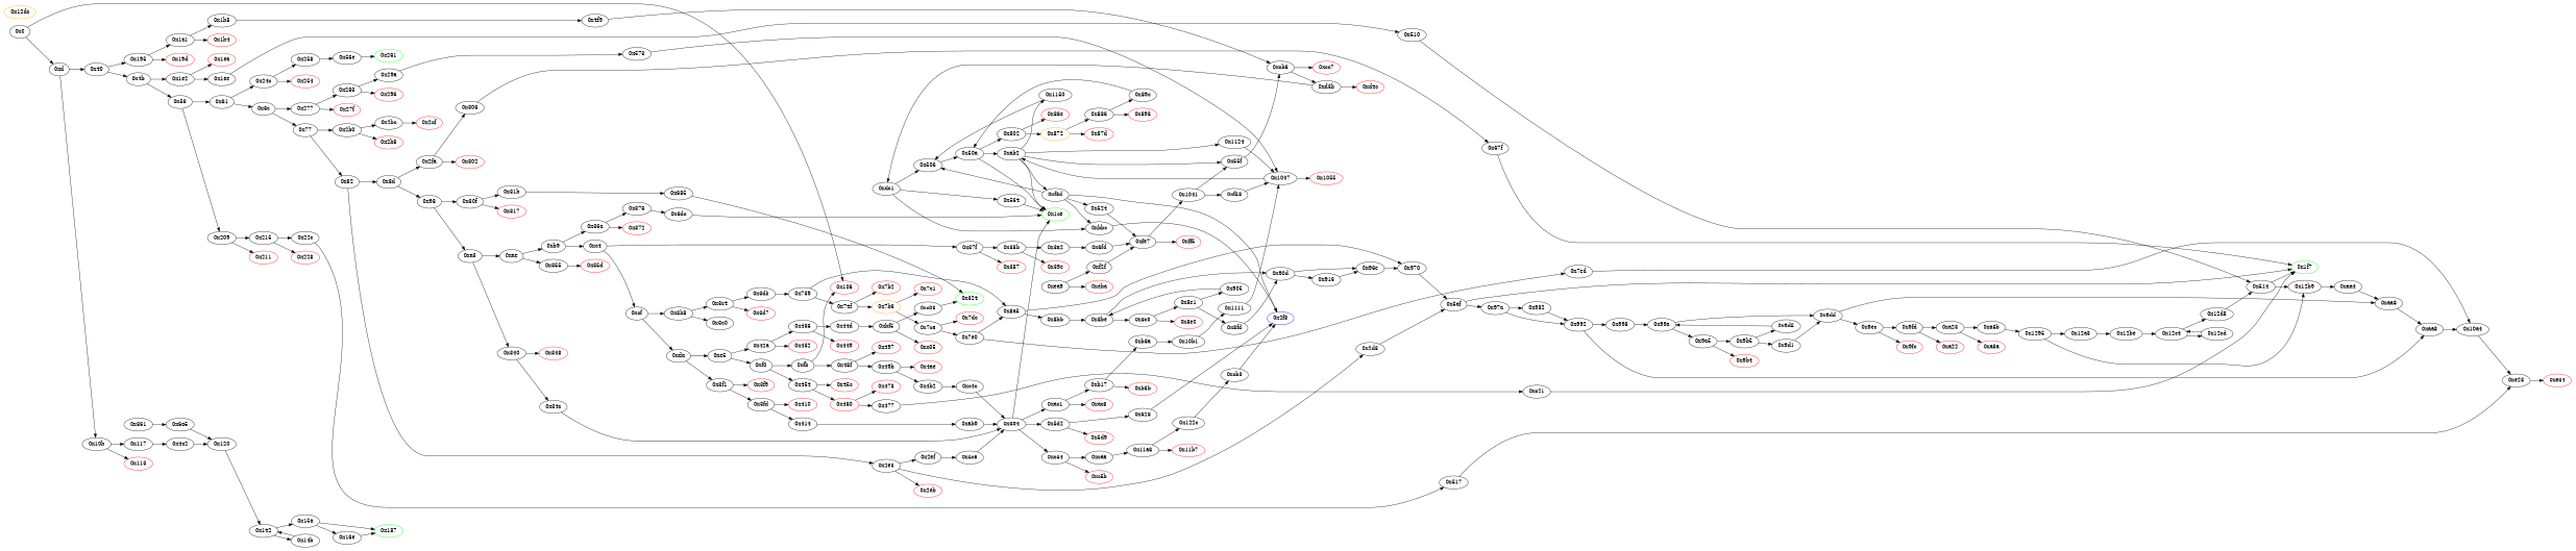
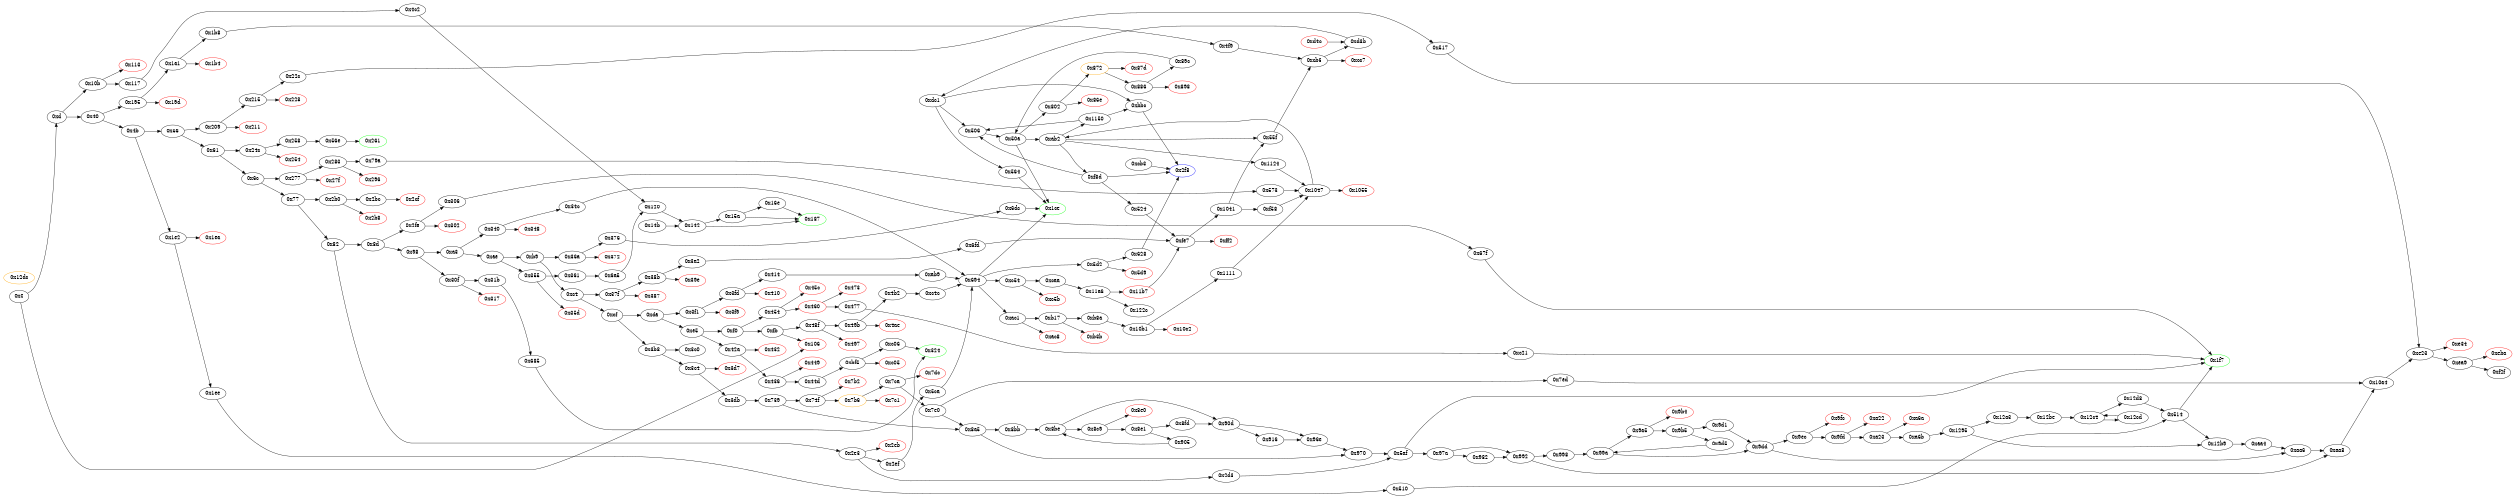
  strict digraph {
    rankdir=LR
    node [fillcolor=white style=filled]
    "0x1ce" [color=green]
    "0x564"
    "0xfe7"
    "0x1041"
-   "0xff2" [color=red label="0xff5"]
+   "0xff2" [color=red]
    "0xf58"
    "0x55f"
    "0xcc7" [color=red]
    "0x12b9"
    "0xaa4"
    "0xaa6"
    "0x1124"
    "0x1047"
    "0x1055" [color=red]
    "0xab2"
    "0x340"
    "0x34c"
    "0x348" [color=red]
    "0x694"
    "0x3db"
    "0x739"
    "0x74f"
    "0x8a5"
    "0x497" [color=red]
    "0x48f"
    "0x49b"
    "0x4b2"
    "0x4ae" [color=red]
    "0x6a5"
    "0x120"
    "0x142"
    "0x117"
    "0x4c2"
    "0x1111"
    "0x22c"
    "0x517"
    "0xe23"
    "0x122c"
    "0xcb3"
    "0x2f8" [color=blue]
    "0x302" [color=red]
    "0x2fa"
    "0x306"
    "0x67f"
    "0x11a6"
    "0x11b7" [color=red]
    "0xa3"
    "0xae"
    "0x355"
    "0xb9"
    "0x10a4"
    "0xe34" [color=red]
    "0xea9"
    "0xac8" [color=red]
    "0xbbc"
    "0x38b"
    "0x3a2"
    "0x39e" [color=red]
    "0x6fd"
    "0x514"
    "0x1f7" [color=green]
    "0x12c4"
    "0x12d8"
    "0x12cd"
    "0x261" [color=green]
    "0x56e"
    "0xb3b" [color=red]
    "0x106" [color=red]
    "0x8bb"
    "0x8be"
    "0x8c9"
    "0x90d"
    "0x3b8"
    "0x3c4"
    "0x3c0" [color=black]
    "0x3d7" [color=red]
    "0xcf"
    "0xda"
    "0xe5"
    "0x3f1"
    "0xf0"
    "0x42a"
    "0x454"
    "0xfb"
    "0x432" [color=red]
    "0x436"
    "0x98"
    "0x30f"
    "0x31b"
    "0x317" [color=red]
    "0x872" [color=orange]
    "0x87d" [color=red]
    "0x886"
    "0x89c"
    "0x898" [color=red]
    "0x7c1" [color=red]
    "0x27f" [color=red]
    "0x277"
    "0x283"
    "0x296" [color=red]
-   "0x29a"
+   "0x29a" [label="0x79a"]
    "0x524"
    "0x685"
    "0x35d" [color=red]
    "0x361"
    "0x14b"
    "0x15a"
    "0x37f"
    "0x387" [color=red]
    "0x113" [color=red]
    "0x7dc" [color=red]
    "0x0"
    "0xd"
    "0x10b"
    "0x40"
    "0xcb6"
    "0xd3b"
    "0xdc1"
    "0xd4c" [color=red]
    "0xaa8"
    "0x9b4" [color=red]
    "0x1ea" [color=red]
    "0x82"
    "0x8d"
    "0x2e3"
    "0x2eb" [color=red]
    "0x2d3"
    "0x2ef"
    "0x7ca"
    "0x7e0"
    "0x7ed"
    "0xc5b" [color=red]
    "0x9d1"
    "0x9dd"
    "0x9ec"
    "0x1a1"
    "0x1b8"
    "0x1b4" [color=red]
    "0x4f9"
    "0x61"
    "0x6c"
    "0x24c"
    "0x77"
    "0x258"
    "0x254" [color=red]
    "0x2cf" [color=red]
    "0x7b6" [color=orange]
    "0x7b2" [color=red]
    "0x410" [color=red]
    "0x56"
    "0x209"
    "0x211" [color=red]
    "0x215"
    "0x2b0"
    "0x228" [color=red]
    "0x187" [color=green]
    "0x16e"
    "0x506"
    "0x50a"
    "0x9fc" [color=red]
    "0xeba" [color=red]
    "0x449" [color=red]
    "0x5ca"
    "0xc54"
    "0xac1"
    "0x5d2"
    "0x8e0" [color=red]
    "0x8e1"
    "0x905"
    "0x8fd"
    "0xf8d"
    "0x802"
    "0x1150"
    "0x19d" [color=red]
    "0x628"
    "0x982"
    "0x992"
    "0x998"
    "0x45c" [color=red]
    "0x460" [color=red]
    "0x473" [color=red]
    "0x477"
    "0x96e"
    "0x916"
    "0x970"
    "0x99a"
    "0x9a5"
    "0xcaa"
    "0xb17"
    "0x5d9" [color=red]
    "0xc4c"
    "0x5af"
    "0x9d5"
    "0x324" [color=green]
    "0x86e" [color=red]
    "0xc4"
    "0x97a"
    "0x44d"
    "0xbf5"
    "0xc05" [color=red]
    "0xc06"
    "0x1295"
    "0x12a3"
    "0x12be"
    "0xab9"
    "0xa6a" [color=red]
    "0x10b1"
+   "0x10c2" [color=red]
    "0x510"
    "0x2bc"
    "0xa22" [color=red]
    "0xc21"
    "0x12dc" [color=orange]
    "0xb8a"
    "0xa6b"
    "0xf2f"
    "0x573"
    "0x2b8" [color=red]
    "0x195"
    "0x4b"
    "0x1e2"
    "0x3f9" [color=red]
    "0x3fd"
    "0x414"
    "0x36a"
    "0x1ee"
    "0xa23"
    "0x9fd"
    "0x372" [color=red]
    "0x376"
    "0x6dc"
    "0x9b5"
    "0x564" -> "0x1ce"
    "0xfe7" -> "0x1041"
    "0xfe7" -> "0xff2"
    "0x1041" -> "0xf58"
    "0x1041" -> "0x55f"
    "0xf58" -> "0x1047"
    "0x55f" -> "0xcb6"
    "0x12b9" -> "0xaa4"
    "0xaa4" -> "0xaa6"
    "0xaa6" -> "0xaa8"
    "0x1124" -> "0x1047"
    "0x1047" -> "0x1055"
    "0x1047" -> "0xab2"
-   "0xab2" -> "0x1ce"
    "0xab2" -> "0x55f"
    "0xab2" -> "0x1124"
    "0xab2" -> "0xf8d"
    "0xab2" -> "0x1150"
    "0x340" -> "0x34c"
    "0x340" -> "0x348"
    "0x34c" -> "0x694"
    "0x694" -> "0x1ce"
    "0x694" -> "0xc54"
    "0x694" -> "0xac1"
    "0x694" -> "0x5d2"
    "0x3db" -> "0x739"
    "0x739" -> "0x74f"
    "0x739" -> "0x8a5"
    "0x74f" -> "0x7b6"
    "0x74f" -> "0x7b2"
    "0x8a5" -> "0x8bb"
    "0x8a5" -> "0x970"
    "0x48f" -> "0x497"
    "0x48f" -> "0x49b"
    "0x49b" -> "0x4b2"
    "0x49b" -> "0x4ae"
    "0x4b2" -> "0xc4c"
    "0x6a5" -> "0x120"
    "0x120" -> "0x142"
-   "0x142" -> "0x14b"
+   "0x142" -> "0x187"
    "0x142" -> "0x15a"
    "0x117" -> "0x4c2"
    "0x4c2" -> "0x120"
    "0x1111" -> "0x1047"
    "0x22c" -> "0x517"
    "0x517" -> "0xe23"
    "0xe23" -> "0xe34"
-   "0x122c" -> "0xcb3"
+   "0xe23" -> "0xea9"
    "0xcb3" -> "0x2f8"
    "0x2fa" -> "0x302"
    "0x2fa" -> "0x306"
    "0x306" -> "0x67f"
    "0x67f" -> "0x1f7"
    "0x11a6" -> "0x122c"
    "0x11a6" -> "0x11b7"
    "0xa3" -> "0x340"
    "0xa3" -> "0xae"
    "0xae" -> "0x355"
    "0xae" -> "0xb9"
    "0x355" -> "0x35d"
+   "0x355" -> "0x361"
    "0xb9" -> "0xc4"
    "0xb9" -> "0x36a"
    "0x10a4" -> "0xe23"
    "0xea9" -> "0xeba"
    "0xea9" -> "0xf2f"
    "0xbbc" -> "0x2f8"
    "0x38b" -> "0x3a2"
    "0x38b" -> "0x39e"
    "0x3a2" -> "0x6fd"
    "0x6fd" -> "0xfe7"
    "0x514" -> "0x12b9"
    "0x514" -> "0x1f7"
    "0x12c4" -> "0x12d8"
    "0x12c4" -> "0x12cd"
    "0x12d8" -> "0x514"
    "0x12cd" -> "0x12c4"
    "0x56e" -> "0x261"
    "0x8bb" -> "0x8be"
    "0x8be" -> "0x8c9"
    "0x8be" -> "0x90d"
    "0x8c9" -> "0x8e0"
    "0x8c9" -> "0x8e1"
    "0x90d" -> "0x96e"
    "0x90d" -> "0x916"
    "0x3b8" -> "0x3c4"
    "0x3b8" -> "0x3c0"
    "0x3c4" -> "0x3db"
    "0x3c4" -> "0x3d7"
    "0xcf" -> "0x3b8"
    "0xcf" -> "0xda"
    "0xda" -> "0xe5"
    "0xda" -> "0x3f1"
    "0xe5" -> "0xf0"
    "0xe5" -> "0x42a"
    "0x3f1" -> "0x3f9"
    "0x3f1" -> "0x3fd"
    "0xf0" -> "0x454"
    "0xf0" -> "0xfb"
    "0x42a" -> "0x432"
    "0x42a" -> "0x436"
    "0x454" -> "0x45c"
    "0x454" -> "0x460"
    "0xfb" -> "0x48f"
    "0xfb" -> "0x106"
    "0x436" -> "0x449"
    "0x436" -> "0x44d"
    "0x98" -> "0xa3"
    "0x98" -> "0x30f"
    "0x30f" -> "0x31b"
    "0x30f" -> "0x317"
    "0x31b" -> "0x685"
    "0x872" -> "0x87d"
    "0x872" -> "0x886"
    "0x886" -> "0x89c"
    "0x886" -> "0x898"
    "0x89c" -> "0x50a"
    "0x277" -> "0x27f"
    "0x277" -> "0x283"
    "0x283" -> "0x296"
    "0x283" -> "0x29a"
    "0x29a" -> "0x573"
    "0x524" -> "0xfe7"
    "0x685" -> "0x324"
    "0x361" -> "0x6a5"
    "0x14b" -> "0x142"
    "0x15a" -> "0x187"
    "0x15a" -> "0x16e"
    "0x37f" -> "0x38b"
    "0x37f" -> "0x387"
    "0x0" -> "0x106"
    "0x0" -> "0xd"
    "0xd" -> "0x10b"
    "0xd" -> "0x40"
    "0x10b" -> "0x117"
    "0x10b" -> "0x113"
    "0x40" -> "0x195"
    "0x40" -> "0x4b"
    "0xcb6" -> "0xcc7"
    "0xcb6" -> "0xd3b"
    "0xd3b" -> "0xdc1"
-   "0xd3b" -> "0xd4c"
+   "0xd4c" -> "0xd3b"
    "0xdc1" -> "0x564"
    "0xdc1" -> "0xbbc"
    "0xdc1" -> "0x506"
    "0xaa8" -> "0x10a4"
    "0x82" -> "0x8d"
    "0x82" -> "0x2e3"
    "0x8d" -> "0x2fa"
    "0x8d" -> "0x98"
    "0x2e3" -> "0x2eb"
    "0x2e3" -> "0x2d3"
    "0x2e3" -> "0x2ef"
    "0x2d3" -> "0x5af"
    "0x2ef" -> "0x5ca"
    "0x7ca" -> "0x7dc"
    "0x7ca" -> "0x7e0"
    "0x7e0" -> "0x8a5"
    "0x7e0" -> "0x7ed"
    "0x7ed" -> "0x10a4"
    "0x9d1" -> "0x9dd"
    "0x9dd" -> "0xaa6"
    "0x9dd" -> "0x9ec"
    "0x9ec" -> "0x9fc"
    "0x9ec" -> "0x9fd"
    "0x1a1" -> "0x1b8"
    "0x1a1" -> "0x1b4"
    "0x1b8" -> "0x4f9"
    "0x4f9" -> "0xcb6"
    "0x61" -> "0x6c"
    "0x61" -> "0x24c"
    "0x6c" -> "0x277"
    "0x6c" -> "0x77"
    "0x24c" -> "0x258"
    "0x24c" -> "0x254"
    "0x77" -> "0x82"
    "0x77" -> "0x2b0"
    "0x258" -> "0x56e"
    "0x7b6" -> "0x7c1"
    "0x7b6" -> "0x7ca"
    "0x56" -> "0x61"
    "0x56" -> "0x209"
    "0x209" -> "0x211"
    "0x209" -> "0x215"
    "0x215" -> "0x22c"
    "0x215" -> "0x228"
    "0x2b0" -> "0x2bc"
    "0x2b0" -> "0x2b8"
    "0x16e" -> "0x187"
    "0x506" -> "0x50a"
    "0x50a" -> "0x1ce"
    "0x50a" -> "0xab2"
    "0x50a" -> "0x802"
    "0x5ca" -> "0x694"
    "0xc54" -> "0xc5b"
    "0xc54" -> "0xcaa"
    "0xac1" -> "0xac8"
    "0xac1" -> "0xb17"
    "0x5d2" -> "0x628"
    "0x5d2" -> "0x5d9"
    "0x8e1" -> "0x905"
    "0x8e1" -> "0x8fd"
    "0x905" -> "0x8be"
    "0x8fd" -> "0x90d"
    "0xf8d" -> "0x2f8"
    "0xf8d" -> "0x524"
    "0xf8d" -> "0x506"
    "0x802" -> "0x872"
    "0x802" -> "0x86e"
-   "0xf8d" -> "0xbbc"
+   "0x1150" -> "0xbbc"
    "0x1150" -> "0x506"
    "0x628" -> "0x2f8"
    "0x982" -> "0x992"
    "0x992" -> "0xaa8"
    "0x992" -> "0x998"
    "0x998" -> "0x99a"
    "0x460" -> "0x473"
    "0x460" -> "0x477"
    "0x477" -> "0xc21"
    "0x96e" -> "0x970"
    "0x916" -> "0x96e"
    "0x970" -> "0x5af"
    "0x99a" -> "0x9dd"
    "0x99a" -> "0x9a5"
    "0x9a5" -> "0x9b4"
    "0x9a5" -> "0x9b5"
    "0xcaa" -> "0x11a6"
    "0xb17" -> "0xb3b"
    "0xb17" -> "0xb8a"
    "0xc4c" -> "0x694"
    "0x5af" -> "0x1f7"
    "0x5af" -> "0x97a"
    "0x9d5" -> "0x99a"
    "0xc4" -> "0xcf"
    "0xc4" -> "0x37f"
    "0x97a" -> "0x982"
    "0x97a" -> "0x992"
    "0x44d" -> "0xbf5"
    "0xbf5" -> "0xc05"
    "0xbf5" -> "0xc06"
    "0xc06" -> "0x324"
    "0x1295" -> "0x12b9"
    "0x1295" -> "0x12a3"
    "0x12a3" -> "0x12be"
    "0x12be" -> "0x12c4"
    "0xab9" -> "0x694"
    "0x10b1" -> "0x1111"
+   "0x10b1" -> "0x10c2"
    "0x510" -> "0x514"
    "0x2bc" -> "0x2cf"
    "0xc21" -> "0x1f7"
    "0xb8a" -> "0x10b1"
    "0xa6b" -> "0x1295"
-   "0xf2f" -> "0xfe7"
+   "0x11b7" -> "0xfe7"
    "0x573" -> "0x1047"
    "0x195" -> "0x1a1"
    "0x195" -> "0x19d"
    "0x4b" -> "0x56"
    "0x4b" -> "0x1e2"
    "0x1e2" -> "0x1ea"
    "0x1e2" -> "0x1ee"
    "0x3fd" -> "0x410"
    "0x3fd" -> "0x414"
    "0x414" -> "0xab9"
    "0x36a" -> "0x372"
    "0x36a" -> "0x376"
    "0x1ee" -> "0x510"
    "0xa23" -> "0xa6a"
    "0xa23" -> "0xa6b"
    "0x9fd" -> "0xa22"
    "0x9fd" -> "0xa23"
    "0x376" -> "0x6dc"
    "0x6dc" -> "0x1ce"
    "0x9b5" -> "0x9d1"
    "0x9b5" -> "0x9d5"
  }
